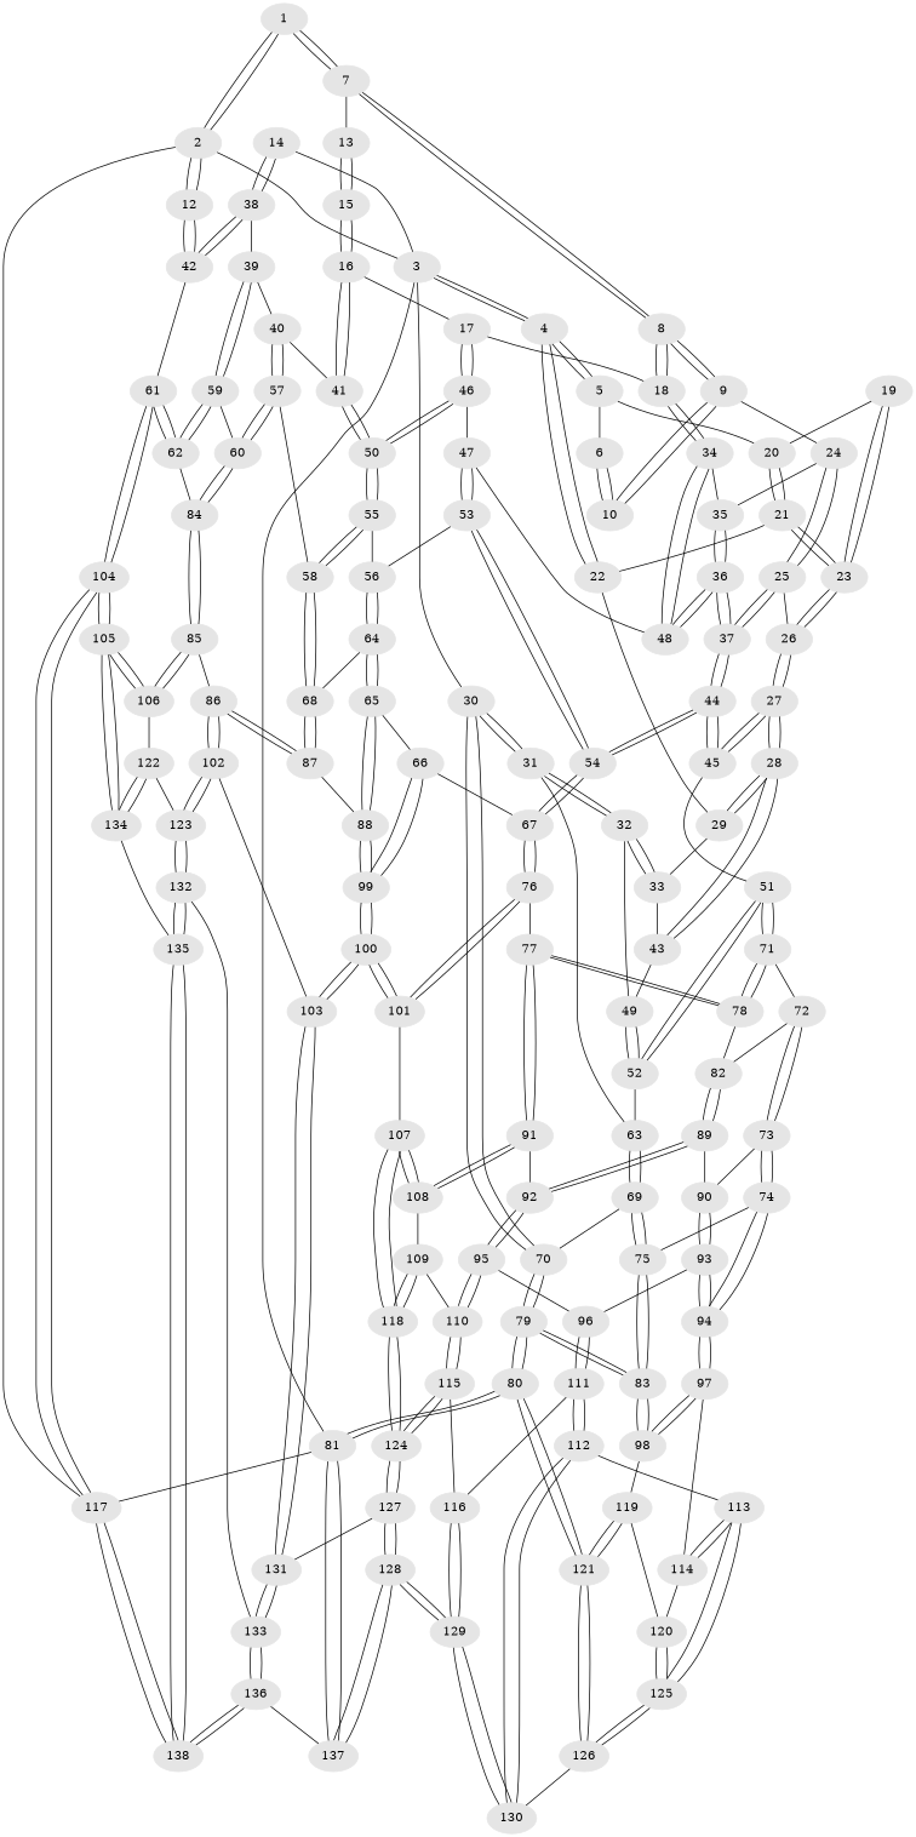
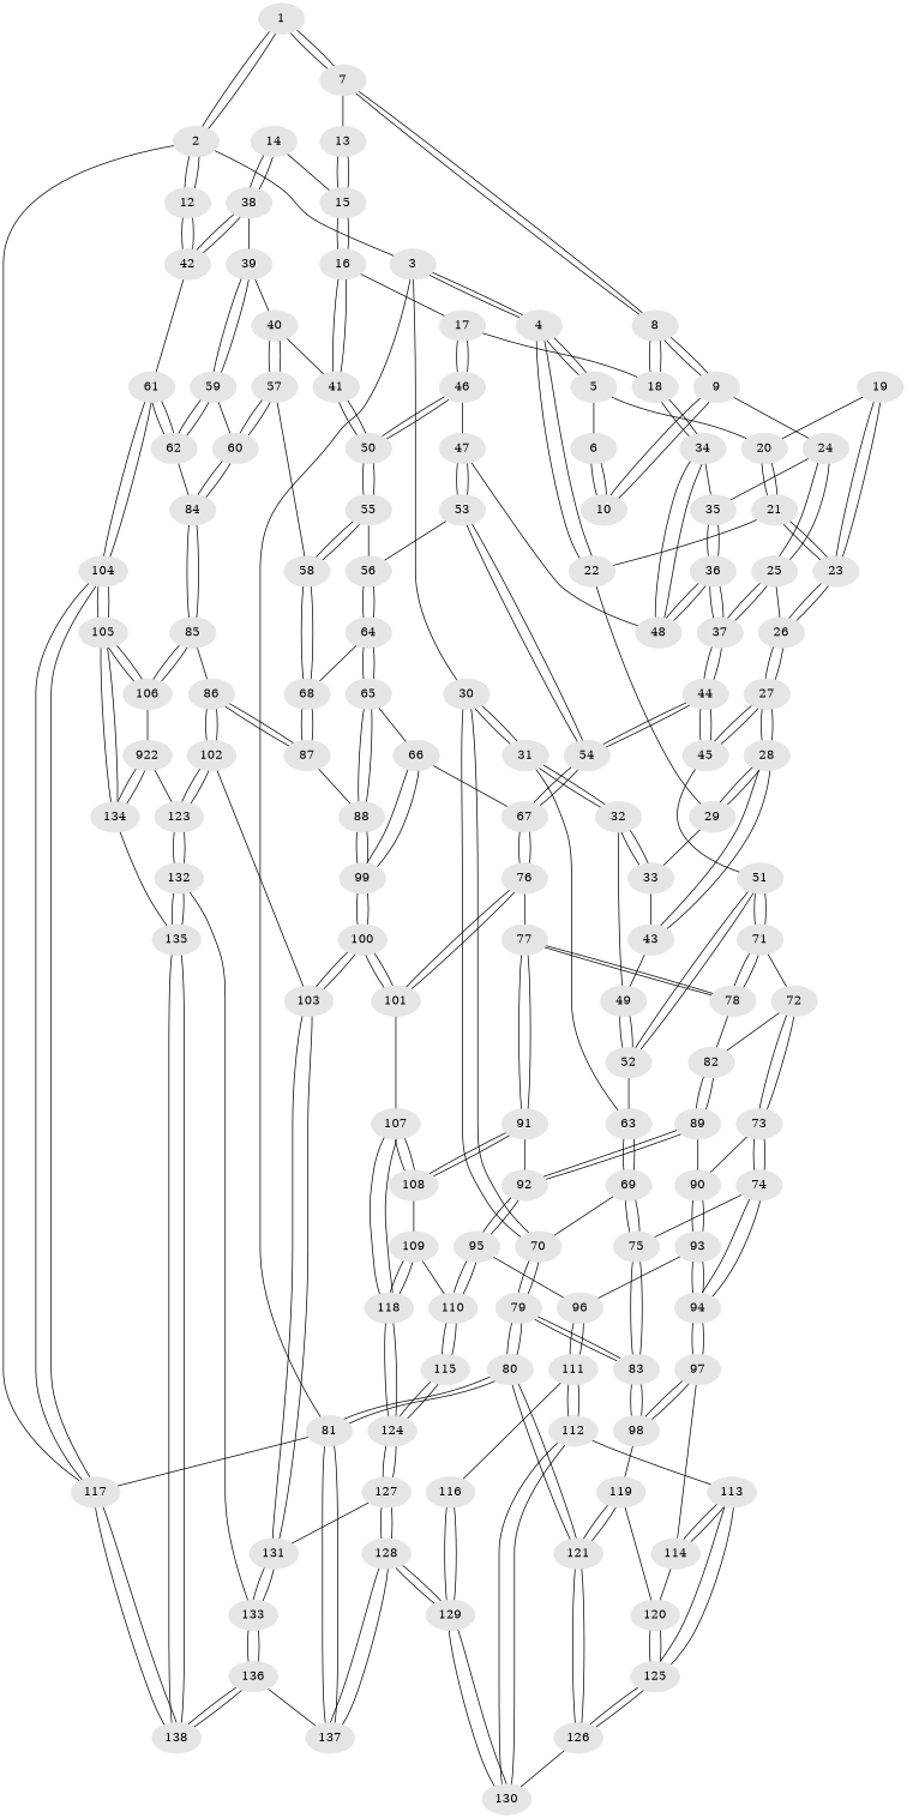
  graph {
    node [color=gray90 style=filled]
    1
    2
    7
    3
    12
    117
    8
    13
    4
    30
    81
    42
    138
    5
    22
    31
    70
    137
    6
    20
    29
    10
    21
    9
    18
    15
    24
    34
    25
    35
    19
    23
    14
    38
    61
    16
    39
    17
    41
    46
    50
    47
    48
    26
    33
    27
    37
    36
    44
    28
    45
    43
    51
    49
    32
    63
    79
    69
    52
    54
    40
    59
    57
    60
    62
    58
    55
    104
    67
    71
    53
    56
    72
    78
    64
    76
    68
    65
    84
    87
    85
    105
    75
    66
    88
    99
    100
    77
    101
    83
    80
    73
    82
    74
    90
    89
    94
    93
    97
    98
    91
    107
    92
    108
    121
    126
    119
    86
    106
    102
-   122
+   122 [label=922]
    103
    123
    95
    96
    109
    110
    111
    114
    115
    112
    116
    120
    131
    118
    132
    133
    134
    135
    124
    113
    130
    129
    125
    127
    128
    136
    1 -- 2
    1 -- 2
    1 -- 7
    1 -- 7
    2 -- 3
    2 -- 12
    2 -- 12
    2 -- 117
    7 -- 8
    7 -- 8
    7 -- 13
    3 -- 4
    3 -- 4
    3 -- 30
    3 -- 81
    12 -- 42
    12 -- 42
    117 -- 138
    117 -- 138
    8 -- 9
    8 -- 9
    8 -- 18
    8 -- 18
    13 -- 15
    13 -- 15
    4 -- 5
    4 -- 5
    4 -- 22
    4 -- 22
    30 -- 31
    30 -- 31
    30 -- 70
    30 -- 70
    81 -- 117
    81 -- 137
    81 -- 137
    42 -- 61
    5 -- 6
    5 -- 20
    22 -- 29
    31 -- 32
    31 -- 32
    31 -- 63
    70 -- 79
    70 -- 79
    6 -- 10
    6 -- 10
    20 -- 21
    20 -- 21
    29 -- 33
    21 -- 22
    21 -- 23
    21 -- 23
    9 -- 10
    9 -- 10
    9 -- 24
    18 -- 34
    18 -- 34
    15 -- 16
    15 -- 16
    24 -- 25
    24 -- 25
    24 -- 35
    34 -- 35
    34 -- 48
    34 -- 48
    25 -- 26
    25 -- 37
    25 -- 37
    35 -- 36
    35 -- 36
    19 -- 20
    19 -- 23
    19 -- 23
    23 -- 26
    23 -- 26
-   14 -- 3
+   14 -- 15
    14 -- 38
    14 -- 38
    38 -- 42
    38 -- 42
    38 -- 39
    61 -- 62
    61 -- 62
    61 -- 104
    61 -- 104
    16 -- 17
    16 -- 41
    16 -- 41
    39 -- 40
    39 -- 59
    39 -- 59
    17 -- 18
    17 -- 46
    17 -- 46
    41 -- 50
    41 -- 50
    46 -- 50
    46 -- 50
    46 -- 47
    50 -- 55
    50 -- 55
    47 -- 48
    47 -- 53
    47 -- 53
    26 -- 27
    26 -- 27
    33 -- 43
    27 -- 28
    27 -- 28
    27 -- 45
    27 -- 45
    37 -- 44
    37 -- 44
    36 -- 48
    36 -- 48
    36 -- 37
    36 -- 37
    44 -- 45
    44 -- 45
    44 -- 54
    44 -- 54
    28 -- 29
    28 -- 29
    28 -- 43
    28 -- 43
    45 -- 51
    43 -- 49
    51 -- 52
    51 -- 52
    51 -- 71
    51 -- 71
    49 -- 52
    49 -- 52
    32 -- 33
    32 -- 33
    32 -- 49
    63 -- 69
    63 -- 69
    79 -- 83
    79 -- 83
    79 -- 80
    79 -- 80
    69 -- 70
    69 -- 75
    69 -- 75
    52 -- 63
    54 -- 67
    54 -- 67
    40 -- 41
    40 -- 57
    40 -- 57
    59 -- 60
    59 -- 62
    59 -- 62
    57 -- 60
    57 -- 60
    57 -- 58
    60 -- 84
    60 -- 84
    62 -- 84
    58 -- 68
    58 -- 68
    55 -- 58
    55 -- 58
    55 -- 56
    104 -- 117
    104 -- 117
    104 -- 105
    104 -- 105
    67 -- 76
    67 -- 76
    71 -- 72
    71 -- 78
    71 -- 78
    53 -- 54
    53 -- 54
    53 -- 56
    56 -- 64
    56 -- 64
    72 -- 73
    72 -- 73
    72 -- 82
    78 -- 82
    64 -- 68
    64 -- 65
    64 -- 65
    76 -- 77
    76 -- 101
    76 -- 101
    68 -- 87
    68 -- 87
    65 -- 66
    65 -- 88
    65 -- 88
    84 -- 85
    84 -- 85
    87 -- 88
    85 -- 86
    85 -- 106
    85 -- 106
    105 -- 106
    105 -- 106
    105 -- 134
    105 -- 134
    75 -- 83
    75 -- 83
    66 -- 67
    66 -- 99
    66 -- 99
    88 -- 99
    88 -- 99
    99 -- 100
    99 -- 100
    100 -- 101
    100 -- 101
    100 -- 103
    100 -- 103
    77 -- 78
    77 -- 78
    77 -- 91
    77 -- 91
    101 -- 107
    83 -- 98
    83 -- 98
    80 -- 81
    80 -- 81
    80 -- 121
    80 -- 121
    73 -- 74
    73 -- 74
    73 -- 90
    82 -- 89
    82 -- 89
    74 -- 75
    74 -- 94
    74 -- 94
    90 -- 93
    90 -- 93
    89 -- 90
    89 -- 92
    89 -- 92
    94 -- 97
    94 -- 97
    93 -- 94
    93 -- 94
    93 -- 96
    97 -- 98
    97 -- 98
    97 -- 114
    98 -- 119
    91 -- 92
    91 -- 108
    91 -- 108
    107 -- 108
    107 -- 108
    107 -- 118
    107 -- 118
    92 -- 95
    92 -- 95
    108 -- 109
    121 -- 126
    121 -- 126
    126 -- 130
    119 -- 121
    119 -- 121
    119 -- 120
    86 -- 87
    86 -- 87
    86 -- 102
    86 -- 102
    106 -- 122
    102 -- 103
    102 -- 123
    102 -- 123
    122 -- 123
    122 -- 134
    122 -- 134
    103 -- 131
    103 -- 131
    123 -- 132
    123 -- 132
    95 -- 96
    95 -- 110
    95 -- 110
    96 -- 111
    96 -- 111
    109 -- 110
    109 -- 118
    109 -- 118
    110 -- 115
    110 -- 115
    111 -- 112
    111 -- 112
    111 -- 116
    114 -- 120
-   115 -- 116
    115 -- 124
    115 -- 124
    112 -- 113
    112 -- 130
    112 -- 130
    116 -- 129
    116 -- 129
    120 -- 125
    120 -- 125
    131 -- 133
    131 -- 133
    118 -- 124
    118 -- 124
    132 -- 133
    132 -- 135
    132 -- 135
    133 -- 136
    133 -- 136
    134 -- 135
    135 -- 138
    135 -- 138
    124 -- 127
    124 -- 127
    113 -- 114
    113 -- 114
    113 -- 125
    113 -- 125
    129 -- 130
    129 -- 130
    125 -- 126
    125 -- 126
    127 -- 131
    127 -- 128
    127 -- 128
    128 -- 137
    128 -- 137
    128 -- 129
    128 -- 129
    136 -- 138
    136 -- 138
    136 -- 137
  }
